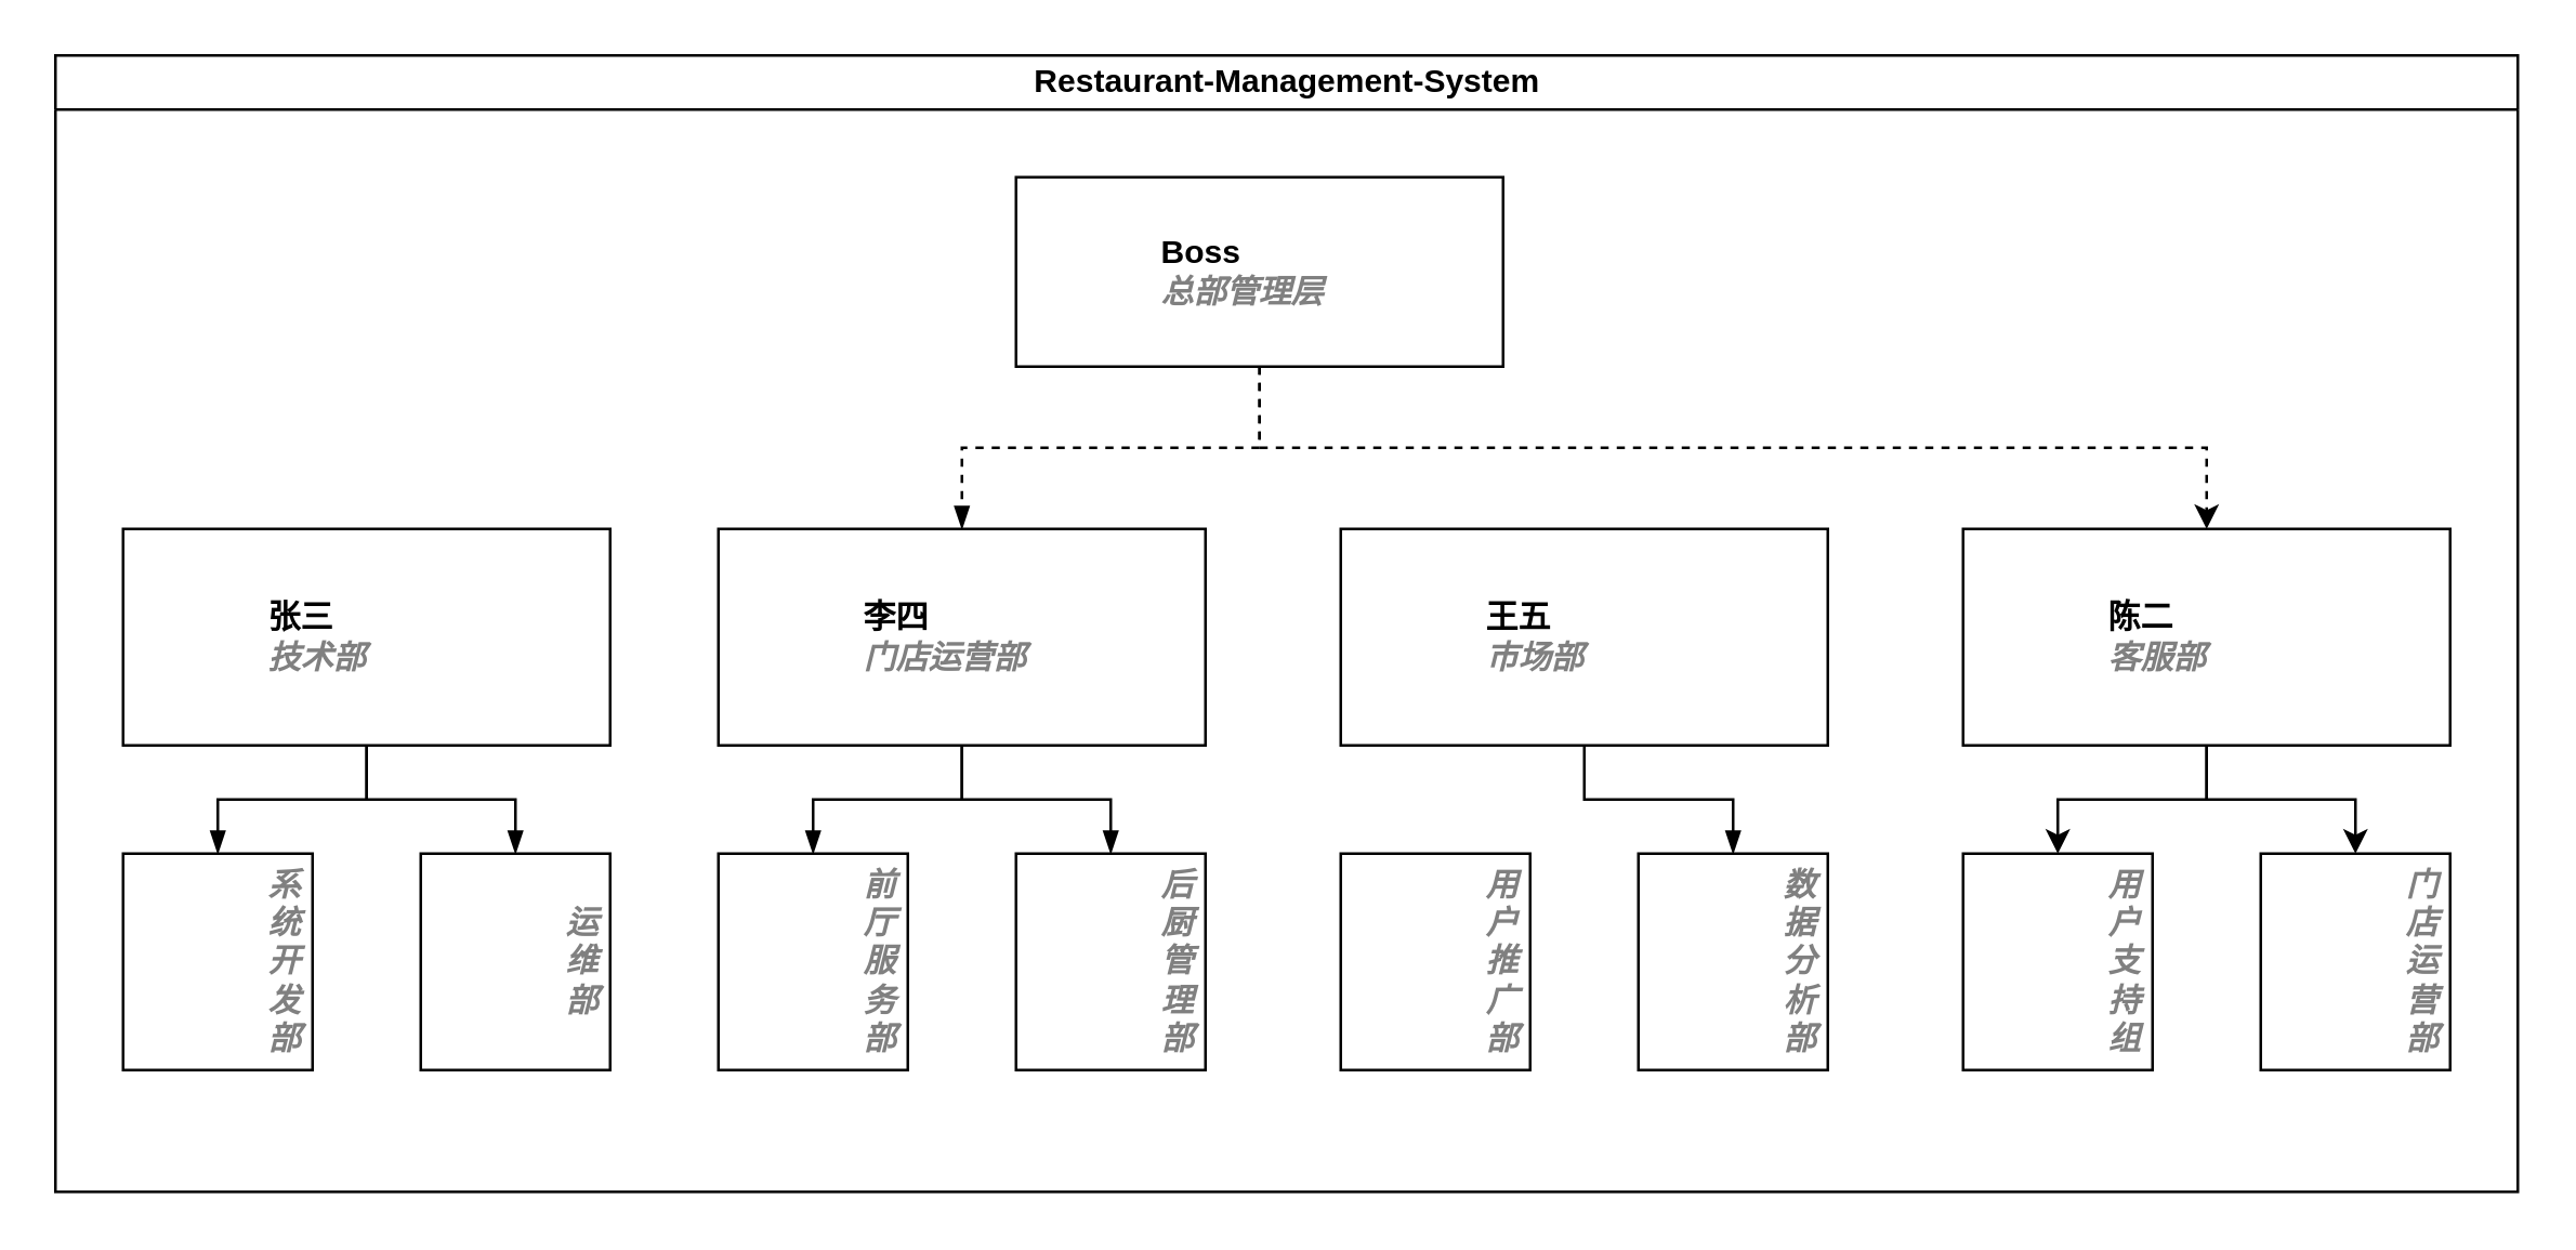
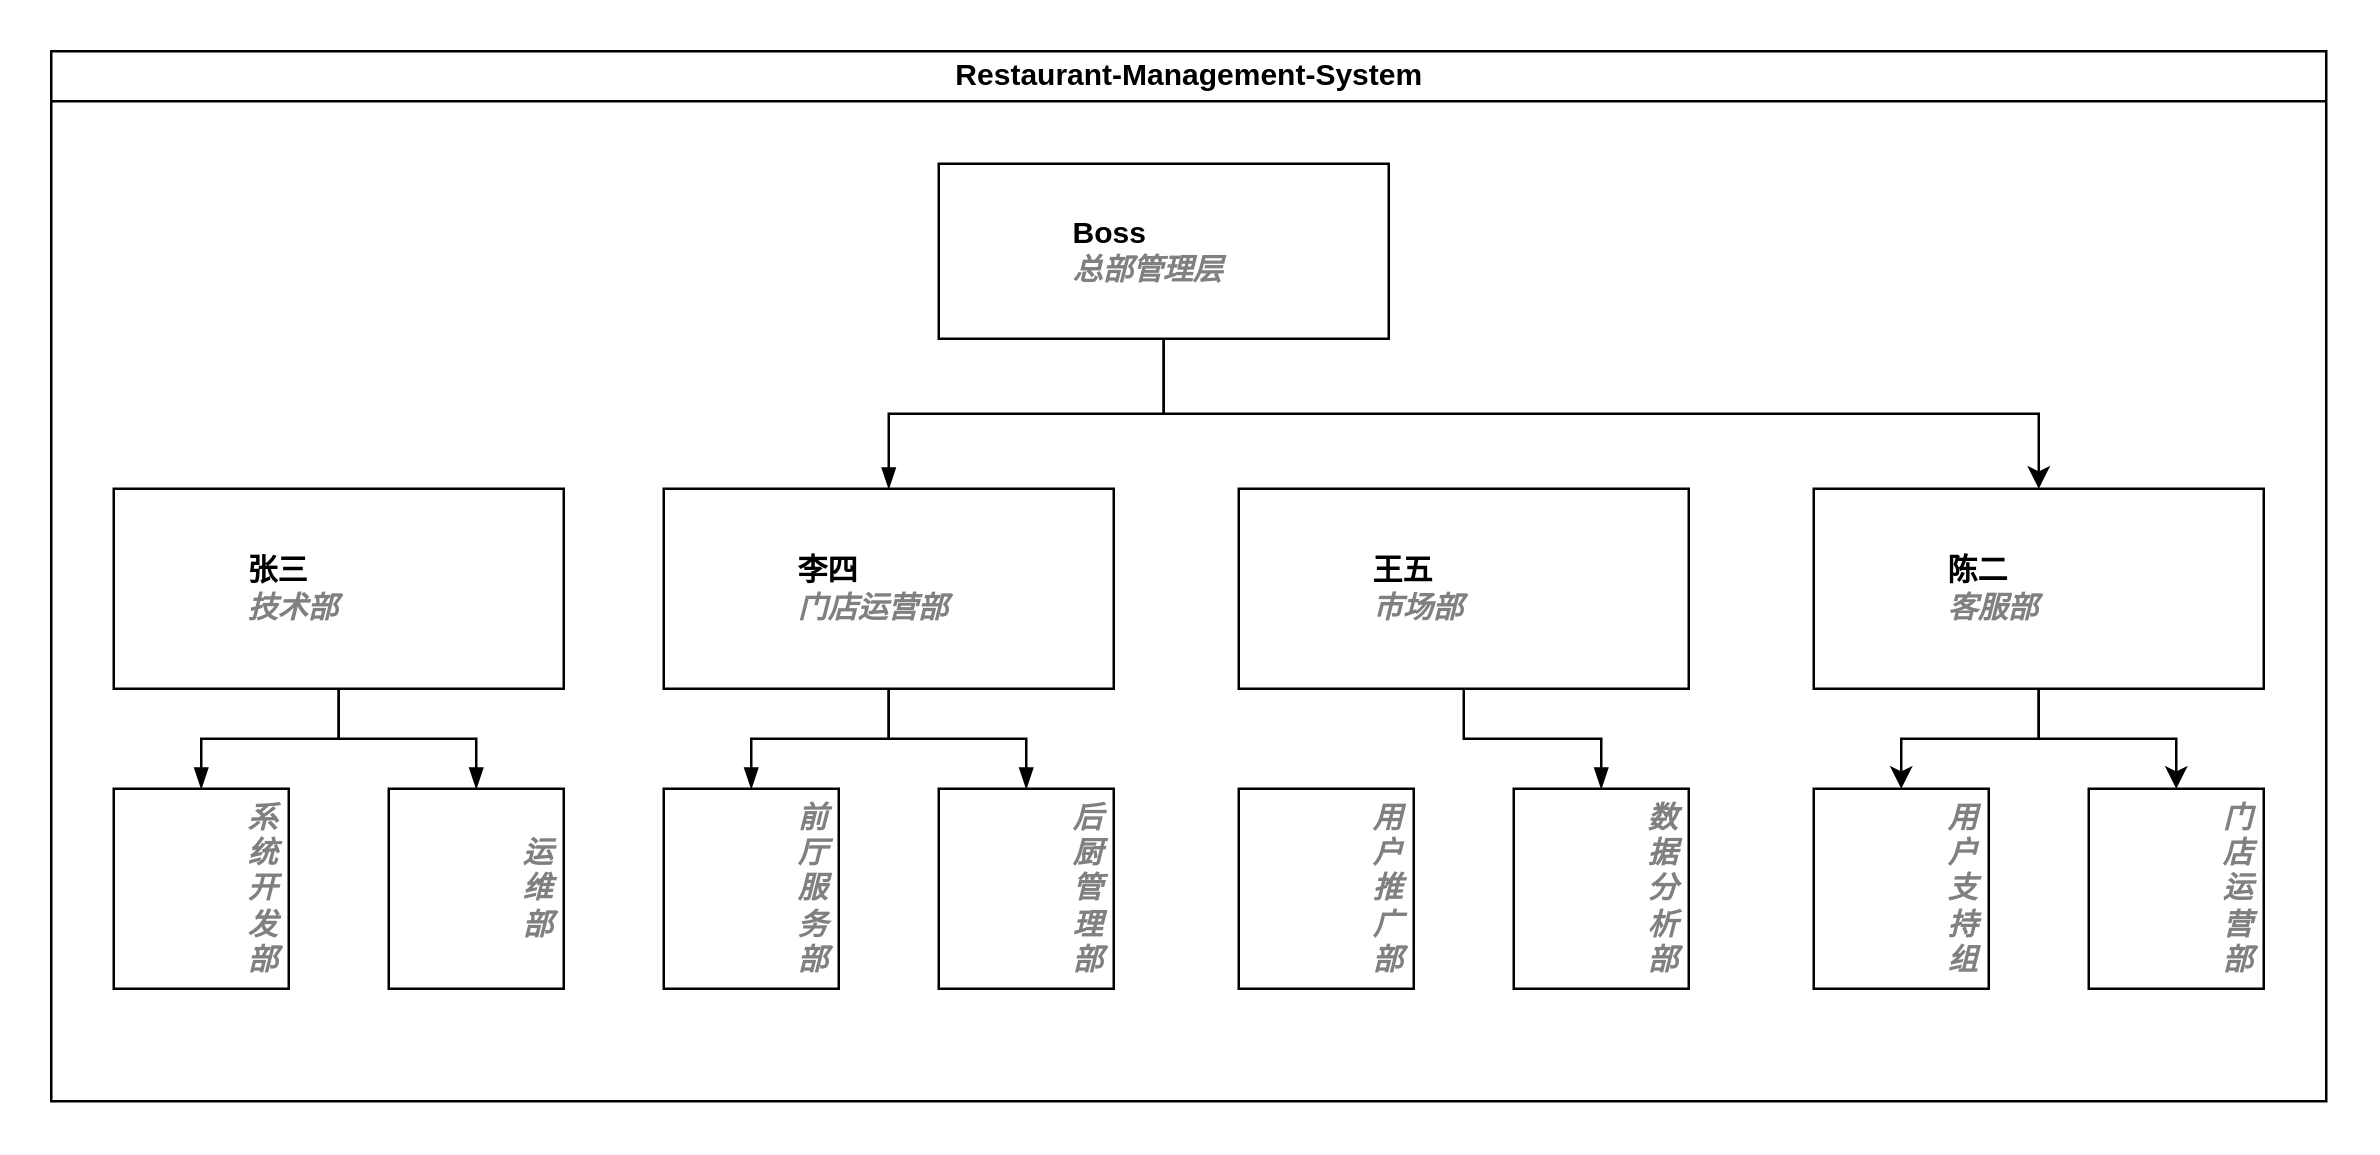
  <mxCell id="0" />
  <mxCell id="1" parent="0" />
  <mxCell id="2" value="Restaurant-Management-System" style="swimlane;html=1;startSize=20;horizontal=1;containerType=tree;glass=0;" parent="1" vertex="1"><mxGeometry x="20" y="20" width="910" height="420" as="geometry" /></mxCell>
- <mxCell id="3" style="edgeStyle=orthogonalEdgeStyle;rounded=0;orthogonalLoop=1;jettySize=auto;html=1;exitX=0.5;exitY=1;exitDx=0;exitDy=0;dashed=1;" edge="1" parent="2" source="4" target="9"><mxGeometry relative="1" as="geometry" /></mxCell>
+ <mxCell id="3" style="edgeStyle=orthogonalEdgeStyle;rounded=0;orthogonalLoop=1;jettySize=auto;html=1;exitX=0.5;exitY=1;exitDx=0;exitDy=0;" edge="1" parent="2" source="4" target="9"><mxGeometry relative="1" as="geometry" /></mxCell>
  <mxCell id="4" value="Boss&lt;br&gt;&lt;font color=&quot;#808080&quot;&gt;&lt;i&gt;总部管理层&lt;/i&gt;&lt;/font&gt;" style="label;image=https://cdn3.iconfinder.com/data/icons/user-avatars-1/512/users-3-128.png;whiteSpace=wrap;html=1;rounded=0;glass=0;treeMoving=1;treeFolding=1;" parent="2" vertex="1"><mxGeometry x="355" y="45" width="180" height="70" as="geometry" /></mxCell>
  <mxCell id="5" value="张三&lt;br&gt;&lt;i style=&quot;color: gray&quot;&gt;技术部&lt;/i&gt;" style="label;image=https://cdn3.iconfinder.com/data/icons/user-avatars-1/512/users-10-3-128.png;whiteSpace=wrap;html=1;rounded=0;glass=0;treeFolding=1;treeMoving=1;" parent="2" vertex="1"><mxGeometry x="25" y="175" width="180" height="80" as="geometry" /></mxCell>
- <mxCell id="6" value="" style="endArrow=blockThin;endFill=1;fontSize=11;edgeStyle=elbowEdgeStyle;elbow=vertical;rounded=0;dashed=1;" parent="2" source="4" target="7" edge="1"><mxGeometry relative="1" as="geometry" /></mxCell>
+ <mxCell id="6" value="" style="endArrow=blockThin;endFill=1;fontSize=11;edgeStyle=elbowEdgeStyle;elbow=vertical;rounded=0;" parent="2" source="4" target="7" edge="1"><mxGeometry relative="1" as="geometry" /></mxCell>
  <mxCell id="7" value="李四&lt;br&gt;&lt;font color=&quot;#808080&quot;&gt;&lt;i&gt;门店运营部&lt;/i&gt;&lt;/font&gt;" style="label;image=https://cdn3.iconfinder.com/data/icons/user-avatars-1/512/users-9-2-128.png;whiteSpace=wrap;html=1;rounded=0;glass=0;treeFolding=1;treeMoving=1;" parent="2" vertex="1"><mxGeometry x="245" y="175" width="180" height="80" as="geometry" /></mxCell>
  <mxCell id="8" value="王五&lt;br&gt;&lt;font color=&quot;#808080&quot;&gt;&lt;i&gt;市场部&lt;/i&gt;&lt;/font&gt;" style="label;image=https://cdn3.iconfinder.com/data/icons/user-avatars-1/512/users-2-128.png;whiteSpace=wrap;html=1;rounded=0;glass=0;" parent="2" vertex="1"><mxGeometry x="475" y="175" width="180" height="80" as="geometry" /></mxCell>
  <mxCell id="9" value="陈二&lt;br&gt;&lt;font color=&quot;#808080&quot;&gt;&lt;i&gt;客服部&lt;/i&gt;&lt;/font&gt;" style="label;image=https://cdn3.iconfinder.com/data/icons/user-avatars-1/512/users-2-128.png;whiteSpace=wrap;html=1;rounded=0;glass=0;" vertex="1" parent="2"><mxGeometry x="705" y="175" width="180" height="80" as="geometry" /></mxCell>
  <mxCell id="10" value="" style="endArrow=blockThin;endFill=1;fontSize=11;elbow=vertical;rounded=0;entryX=0.5;entryY=0;entryDx=0;entryDy=0;edgeStyle=orthogonalEdgeStyle;" edge="1" target="11" source="5" parent="2"><mxGeometry relative="1" as="geometry"><mxPoint x="455" y="195" as="sourcePoint" /></mxGeometry></mxCell>
  <mxCell id="11" value="&lt;font color=&quot;#808080&quot;&gt;&lt;i&gt;系统开发部&lt;/i&gt;&lt;/font&gt;" style="label;image=https://cdn3.iconfinder.com/data/icons/user-avatars-1/512/users-10-3-128.png;whiteSpace=wrap;html=1;rounded=0;glass=0;treeFolding=1;treeMoving=1;" vertex="1" parent="2"><mxGeometry x="25" y="295" width="70" height="80" as="geometry" /></mxCell>
  <mxCell id="12" value="" style="endArrow=blockThin;endFill=1;fontSize=11;elbow=vertical;rounded=0;entryX=0.5;entryY=0;entryDx=0;entryDy=0;exitX=0.5;exitY=1;exitDx=0;exitDy=0;edgeStyle=orthogonalEdgeStyle;" edge="1" target="13" source="5" parent="2"><mxGeometry relative="1" as="geometry"><mxPoint x="455" y="195" as="sourcePoint" /></mxGeometry></mxCell>
  <mxCell id="13" value="&lt;i style=&quot;color: gray&quot;&gt;运维部&lt;/i&gt;" style="label;image=https://cdn3.iconfinder.com/data/icons/user-avatars-1/512/users-10-3-128.png;whiteSpace=wrap;html=1;rounded=0;glass=0;treeFolding=1;treeMoving=1;" vertex="1" parent="2"><mxGeometry x="135" y="295" width="70" height="80" as="geometry" /></mxCell>
  <mxCell id="14" value="" style="endArrow=blockThin;endFill=1;fontSize=11;elbow=vertical;rounded=0;edgeStyle=orthogonalEdgeStyle;" edge="1" target="15" source="7" parent="2"><mxGeometry relative="1" as="geometry"><mxPoint x="455" y="195" as="sourcePoint" /></mxGeometry></mxCell>
  <mxCell id="15" value="&lt;font color=&quot;#808080&quot;&gt;&lt;i&gt;前厅服务部&lt;/i&gt;&lt;/font&gt;" style="label;image=https://cdn3.iconfinder.com/data/icons/user-avatars-1/512/users-9-2-128.png;whiteSpace=wrap;html=1;rounded=0;glass=0;treeFolding=1;treeMoving=1;" vertex="1" parent="2"><mxGeometry x="245" y="295" width="70" height="80" as="geometry" /></mxCell>
  <mxCell id="16" value="" style="endArrow=blockThin;endFill=1;fontSize=11;edgeStyle=elbowEdgeStyle;elbow=vertical;rounded=0;exitX=0.5;exitY=1;exitDx=0;exitDy=0;" edge="1" target="17" source="7" parent="2"><mxGeometry relative="1" as="geometry"><mxPoint x="365" y="265" as="sourcePoint" /></mxGeometry></mxCell>
  <mxCell id="17" value="&lt;font color=&quot;#808080&quot;&gt;&lt;i&gt;后厨管理部&lt;/i&gt;&lt;/font&gt;" style="label;image=https://cdn3.iconfinder.com/data/icons/user-avatars-1/512/users-9-2-128.png;whiteSpace=wrap;html=1;rounded=0;glass=0;treeFolding=1;treeMoving=1;" vertex="1" parent="2"><mxGeometry x="355" y="295" width="70" height="80" as="geometry" /></mxCell>
  <mxCell id="18" value="&lt;font color=&quot;#808080&quot;&gt;&lt;i&gt;用户推广部&lt;/i&gt;&lt;/font&gt;" style="label;image=https://cdn3.iconfinder.com/data/icons/user-avatars-1/512/users-2-128.png;whiteSpace=wrap;html=1;rounded=0;glass=0;" vertex="1" parent="2"><mxGeometry x="475" y="295" width="70" height="80" as="geometry" /></mxCell>
  <mxCell id="19" value="" style="endArrow=blockThin;endFill=1;fontSize=11;edgeStyle=elbowEdgeStyle;elbow=vertical;rounded=0;" edge="1" target="20" source="8" parent="2"><mxGeometry relative="1" as="geometry"><mxPoint x="455" y="195" as="sourcePoint" /></mxGeometry></mxCell>
  <mxCell id="20" value="&lt;font color=&quot;#808080&quot;&gt;&lt;i&gt;数据分析部&lt;/i&gt;&lt;/font&gt;" style="label;image=https://cdn3.iconfinder.com/data/icons/user-avatars-1/512/users-2-128.png;whiteSpace=wrap;html=1;rounded=0;glass=0;" vertex="1" parent="2"><mxGeometry x="585" y="295" width="70" height="80" as="geometry" /></mxCell>
  <mxCell id="21" style="edgeStyle=orthogonalEdgeStyle;rounded=0;orthogonalLoop=1;jettySize=auto;html=1;exitX=0.5;exitY=1;exitDx=0;exitDy=0;" edge="1" target="22" source="9" parent="2"><mxGeometry relative="1" as="geometry"><mxPoint x="455" y="195" as="sourcePoint" /></mxGeometry></mxCell>
  <mxCell id="22" value="&lt;font color=&quot;#808080&quot;&gt;&lt;i&gt;用户支持组&lt;/i&gt;&lt;/font&gt;" style="label;image=https://cdn3.iconfinder.com/data/icons/user-avatars-1/512/users-2-128.png;whiteSpace=wrap;html=1;rounded=0;glass=0;" vertex="1" parent="2"><mxGeometry x="705" y="295" width="70" height="80" as="geometry" /></mxCell>
  <mxCell id="23" style="edgeStyle=orthogonalEdgeStyle;rounded=0;orthogonalLoop=1;jettySize=auto;html=1;exitX=0.5;exitY=1;exitDx=0;exitDy=0;" edge="1" target="24" source="9" parent="2"><mxGeometry relative="1" as="geometry"><mxPoint x="455" y="195" as="sourcePoint" /></mxGeometry></mxCell>
  <mxCell id="24" value="&lt;font color=&quot;#808080&quot;&gt;&lt;i&gt;门店运营部&lt;/i&gt;&lt;/font&gt;" style="label;image=https://cdn3.iconfinder.com/data/icons/user-avatars-1/512/users-2-128.png;whiteSpace=wrap;html=1;rounded=0;glass=0;" vertex="1" parent="2"><mxGeometry x="815" y="295" width="70" height="80" as="geometry" /></mxCell>
